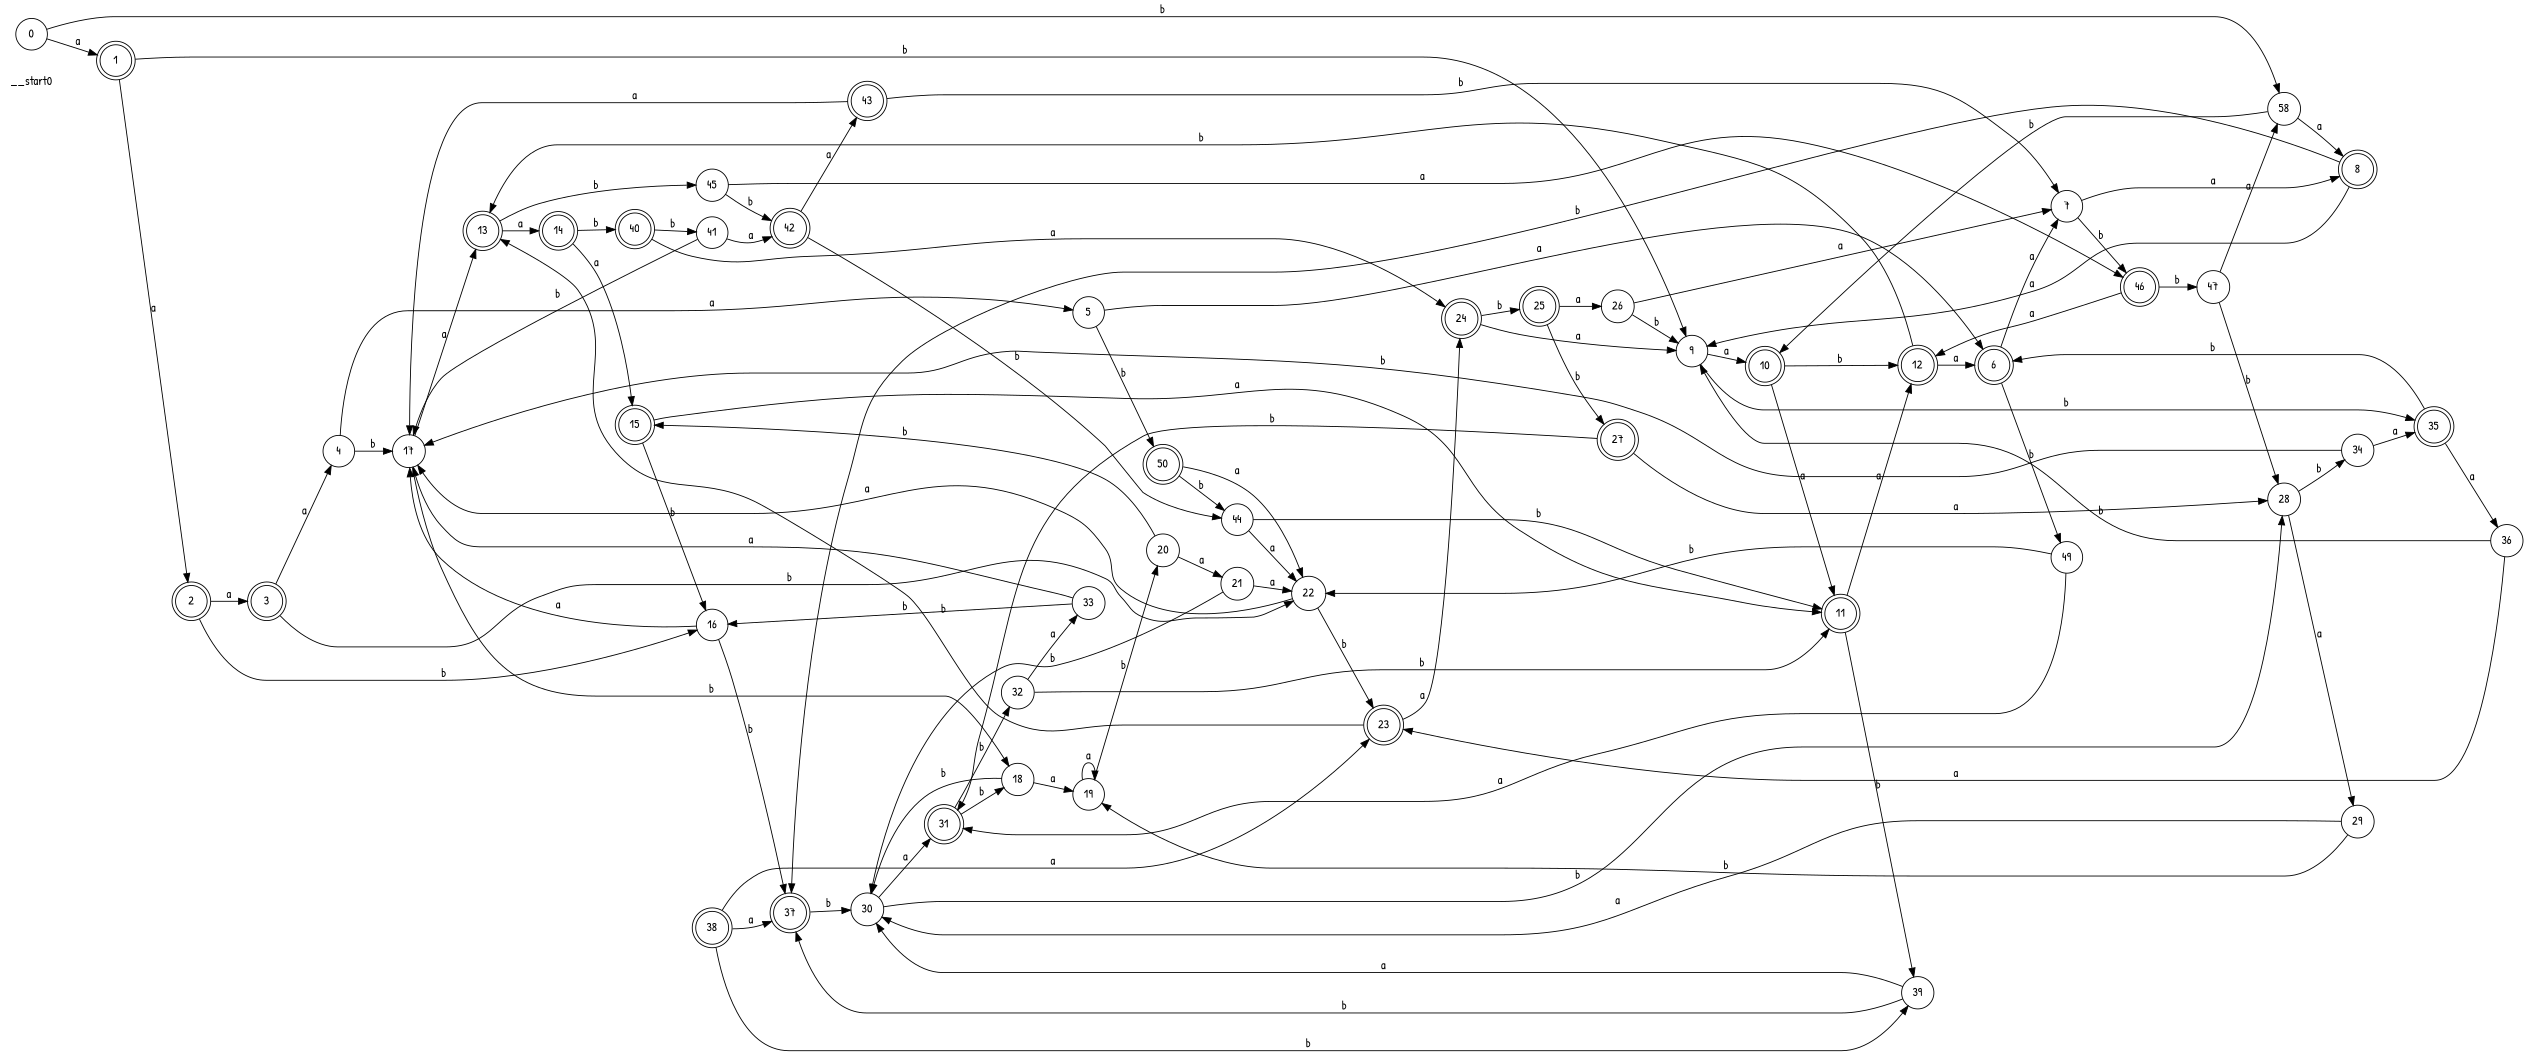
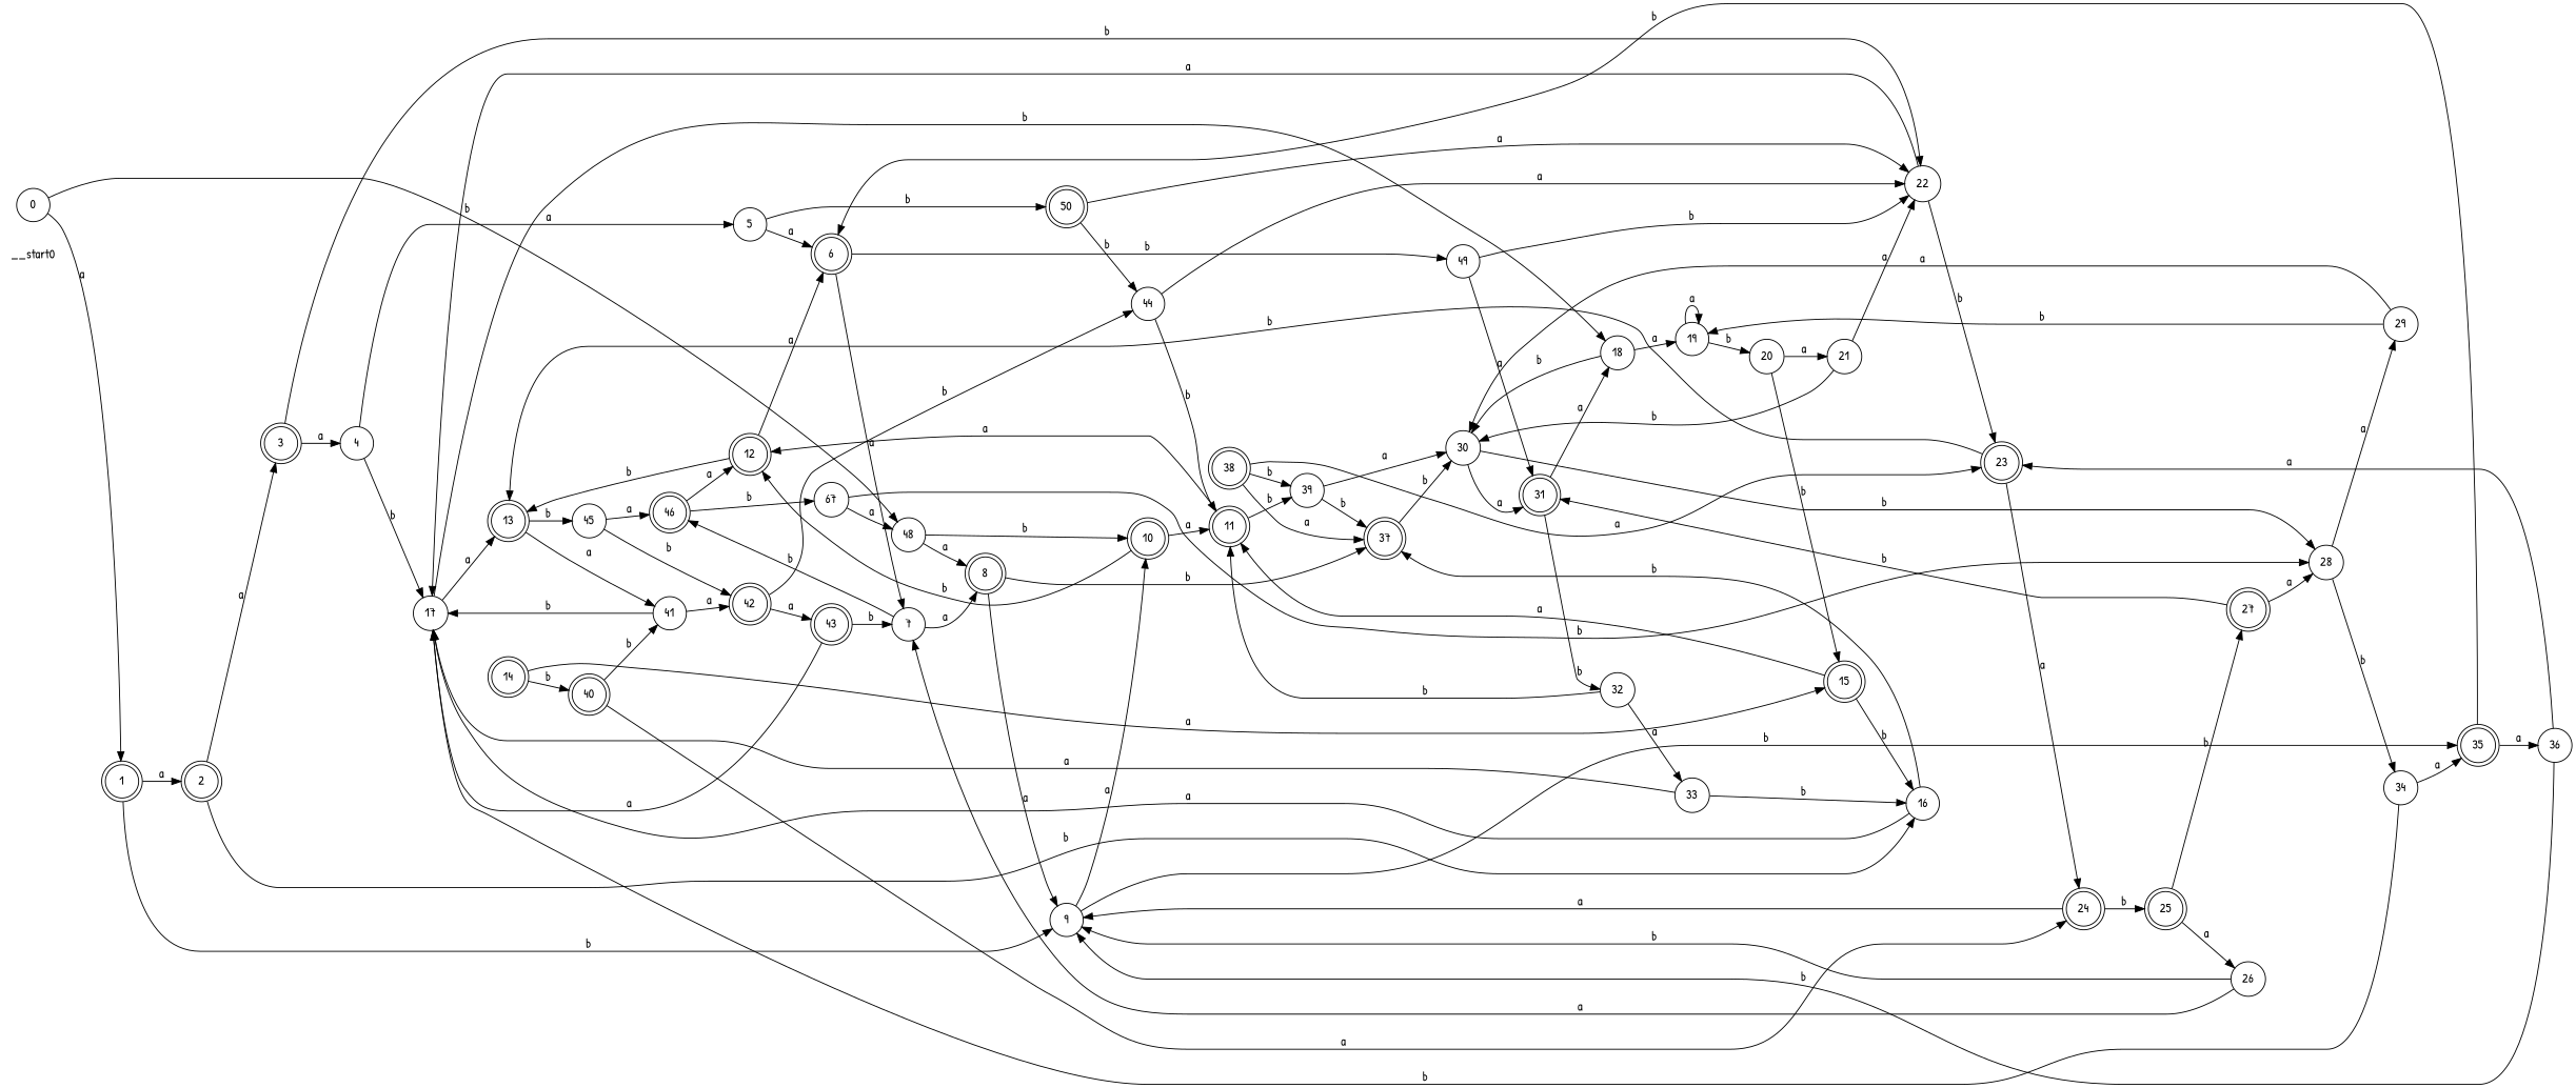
  digraph {
    fontname="Patrick Hand"
    rankdir=LR
    node [fontname="Patrick Hand" shape=circle color=black fillcolor=white style=filled]
    edge [fontname="Patrick Hand"]
    __start0 [shape=none color="" fillcolor="" style=""]
    n2 [label=0]
    n3 [label=1 shape=doublecircle style="rounded,filled"]
-   n4 [label=58]
+   n4 [label=48]
    n5 [label=2 shape=doublecircle style="rounded,filled"]
    n6 [label=9]
    n7 [label=8 shape=doublecircle style="rounded,filled"]
    n8 [label=10 shape=doublecircle style="rounded,filled"]
    n9 [label=3 shape=doublecircle style="rounded,filled"]
    n10 [label=16]
    n11 [label=35 shape=doublecircle style="rounded,filled"]
    n12 [label=4]
    n13 [label=22]
    n14 [label=17]
    n15 [label=37 shape=doublecircle style="rounded,filled"]
    n16 [label=5]
    n17 [label=23 shape=doublecircle style="rounded,filled"]
    n18 [label=6 shape=doublecircle style="rounded,filled"]
    n19 [label=50 shape=doublecircle style="rounded,filled"]
    n20 [label=13 shape=doublecircle style="rounded,filled"]
    n21 [label=18]
    n22 [label=7]
    n23 [label=49]
    n24 [label=44]
    n25 [label=46 shape=doublecircle style="rounded,filled"]
    n26 [label=31 shape=doublecircle style="rounded,filled"]
    n27 [label=12 shape=doublecircle style="rounded,filled"]
-   n28 [label=47]
+   n28 [label=67]
    n29 [label=30]
    n30 [label=11 shape=doublecircle style="rounded,filled"]
    n31 [label=36]
    n32 [label=39]
    n33 [label=14 shape=doublecircle style="rounded,filled"]
    n34 [label=45]
    n35 [label=15 shape=doublecircle style="rounded,filled"]
    n36 [label=40 shape=doublecircle style="rounded,filled"]
    n37 [label=42 shape=doublecircle style="rounded,filled"]
    n38 [label=24 shape=doublecircle style="rounded,filled"]
    n39 [label=41]
    n40 [label=19]
    n41 [label=20]
    n42 [label=28]
    n43 [label=21]
    n44 [label=25 shape=doublecircle style="rounded,filled"]
    n45 [label=26]
    n46 [label=27 shape=doublecircle style="rounded,filled"]
    n47 [label=29]
    n48 [label=34]
    n49 [label=32]
    n50 [label=33]
    n51 [label=38 shape=doublecircle style="rounded,filled"]
    n52 [label=43 shape=doublecircle style="rounded,filled"]
    n2 -> n3 [label=a]
    n2 -> n4 [label=b]
    n3 -> n5 [label=a]
    n3 -> n6 [label=b]
    n4 -> n7 [label=a]
    n4 -> n8 [label=b]
    n5 -> n9 [label=a]
    n5 -> n10 [label=b]
    n6 -> n8 [label=a]
    n6 -> n11 [label=b]
    n7 -> n6 [label=a]
    n7 -> n15 [label=b]
    n8 -> n27 [label=b]
    n8 -> n30 [label=a]
    n9 -> n12 [label=a]
    n9 -> n13 [label=b]
    n10 -> n14 [label=a]
    n10 -> n15 [label=b]
    n11 -> n18 [label=b]
    n11 -> n31 [label=a]
    n12 -> n14 [label=b]
    n12 -> n16 [label=a]
    n13 -> n14 [label=a]
    n13 -> n17 [label=b]
    n14 -> n20 [label=a]
    n14 -> n21 [label=b]
    n15 -> n29 [label=b]
    n16 -> n18 [label=a]
    n16 -> n19 [label=b]
    n17 -> n20 [label=b]
    n17 -> n38 [label=a]
    n18 -> n22 [label=a]
    n18 -> n23 [label=b]
    n19 -> n13 [label=a]
    n19 -> n24 [label=b]
-   n20 -> n33 [label=a]
+   n20 -> n39 [label=a]
    n20 -> n34 [label=b]
    n21 -> n29 [label=b]
    n21 -> n40 [label=a]
    n22 -> n7 [label=a]
    n22 -> n25 [label=b]
    n23 -> n13 [label=b]
    n23 -> n26 [label=a]
    n24 -> n13 [label=a]
    n24 -> n30 [label=b]
    n25 -> n27 [label=a]
    n25 -> n28 [label=b]
-   n26 -> n21 [label=b]
+   n26 -> n21 [label=a]
    n26 -> n49 [label=b]
    n27 -> n18 [label=a]
    n27 -> n20 [label=b]
    n28 -> n4 [label=a]
    n28 -> n42 [label=b]
    n29 -> n26 [label=a]
    n29 -> n42 [label=b]
    n30 -> n27 [label=a]
    n30 -> n32 [label=b]
    n31 -> n6 [label=b]
    n31 -> n17 [label=a]
    n32 -> n15 [label=b]
    n32 -> n29 [label=a]
    n33 -> n35 [label=a]
    n33 -> n36 [label=b]
    n34 -> n25 [label=a]
    n34 -> n37 [label=b]
    n35 -> n10 [label=b]
    n35 -> n30 [label=a]
    n36 -> n38 [label=a]
    n36 -> n39 [label=b]
    n37 -> n24 [label=b]
    n37 -> n52 [label=a]
    n38 -> n6 [label=a]
    n38 -> n44 [label=b]
    n39 -> n14 [label=b]
    n39 -> n37 [label=a]
    n40 -> n40 [label=a]
    n40 -> n41 [label=b]
    n41 -> n35 [label=b]
    n41 -> n43 [label=a]
    n42 -> n47 [label=a]
    n42 -> n48 [label=b]
    n43 -> n13 [label=a]
    n43 -> n29 [label=b]
    n44 -> n45 [label=a]
    n44 -> n46 [label=b]
    n45 -> n6 [label=b]
    n45 -> n22 [label=a]
    n46 -> n26 [label=b]
    n46 -> n42 [label=a]
    n47 -> n29 [label=a]
    n47 -> n40 [label=b]
    n48 -> n11 [label=a]
    n48 -> n14 [label=b]
    n49 -> n30 [label=b]
    n49 -> n50 [label=a]
    n50 -> n10 [label=b]
    n50 -> n14 [label=a]
    n51 -> n15 [label=a]
    n51 -> n17 [label=a]
    n51 -> n32 [label=b]
    n52 -> n14 [label=a]
    n52 -> n22 [label=b]
  }
